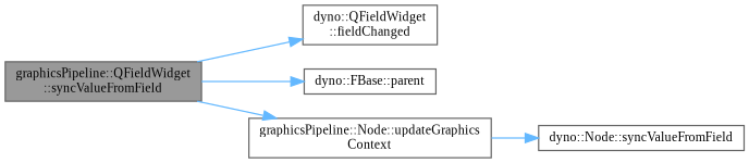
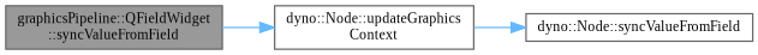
  digraph {
    fontname="Liberation Serif"
    rankdir=LR
    node [color=grey40 fillcolor=white fontname="Liberation Serif" fontsize=10 shape=box style=filled]
    edge [color=steelblue1 fontname="Liberation Serif" fontsize=10 labelfontname=Helvetica labelfontsize=10 style=solid]
    n1 [color=gray40 fillcolor=grey60 fontcolor=black height=0.2 label="graphicsPipeline::QFieldWidget\l::syncValueFromField" width=0.4]
-   n2 [height=0.2 label="dyno::QFieldWidget\l::fieldChanged" width=0.4]
-   n3 [height=0.2 label="dyno::FBase::parent" width=0.4]
-   n4 [height=0.2 label="graphicsPipeline::Node::updateGraphics\lContext" width=0.4]
+   n4 [height=0.2 label="dyno::Node::updateGraphics\lContext" width=0.4]
    n5 [height=0.2 label="dyno::Node::syncValueFromField" width=0.4]
-   n1 -> n2
-   n1 -> n3
    n1 -> n4
    n4 -> n5
  }
